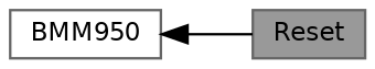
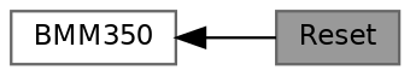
  digraph {
    rankdir=LR
    node [fontname=Helvetica fontsize=10 shape=box style=filled]
-   n1 [color=grey40 fillcolor=white height=0.2 label=BMM950 width=0.4]
+   n1 [color=grey40 fillcolor=white height=0.2 label=BMM350 width=0.4]
    n2 [color=gray40 fillcolor=grey60 fontcolor=black height=0.2 label=Reset width=0.4]
    n1 -> n2 [dir=back fontname=Helvetica fontsize=10 labelfontname=Helvetica labelfontsize=10 shape=plaintext style=solid]
  }
